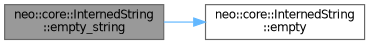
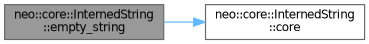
  digraph {
    rankdir=LR
    node [fontname=Helvetica fontsize=10 shape=box style=filled]
    n1 [color=gray40 fillcolor=grey60 fontcolor=black height=0.2 label="neo::core::InternedString\l::empty_string" width=0.4]
-   n2 [color=grey40 fillcolor=white height=0.2 label="neo::core::InternedString\l::empty" width=0.4]
+   n2 [color=grey40 fillcolor=white height=0.2 label="neo::core::InternedString\l::core" width=0.4]
    n1 -> n2 [color=steelblue1 fontname=Helvetica fontsize=10 labelfontname=Helvetica labelfontsize=10 style=solid]
  }
